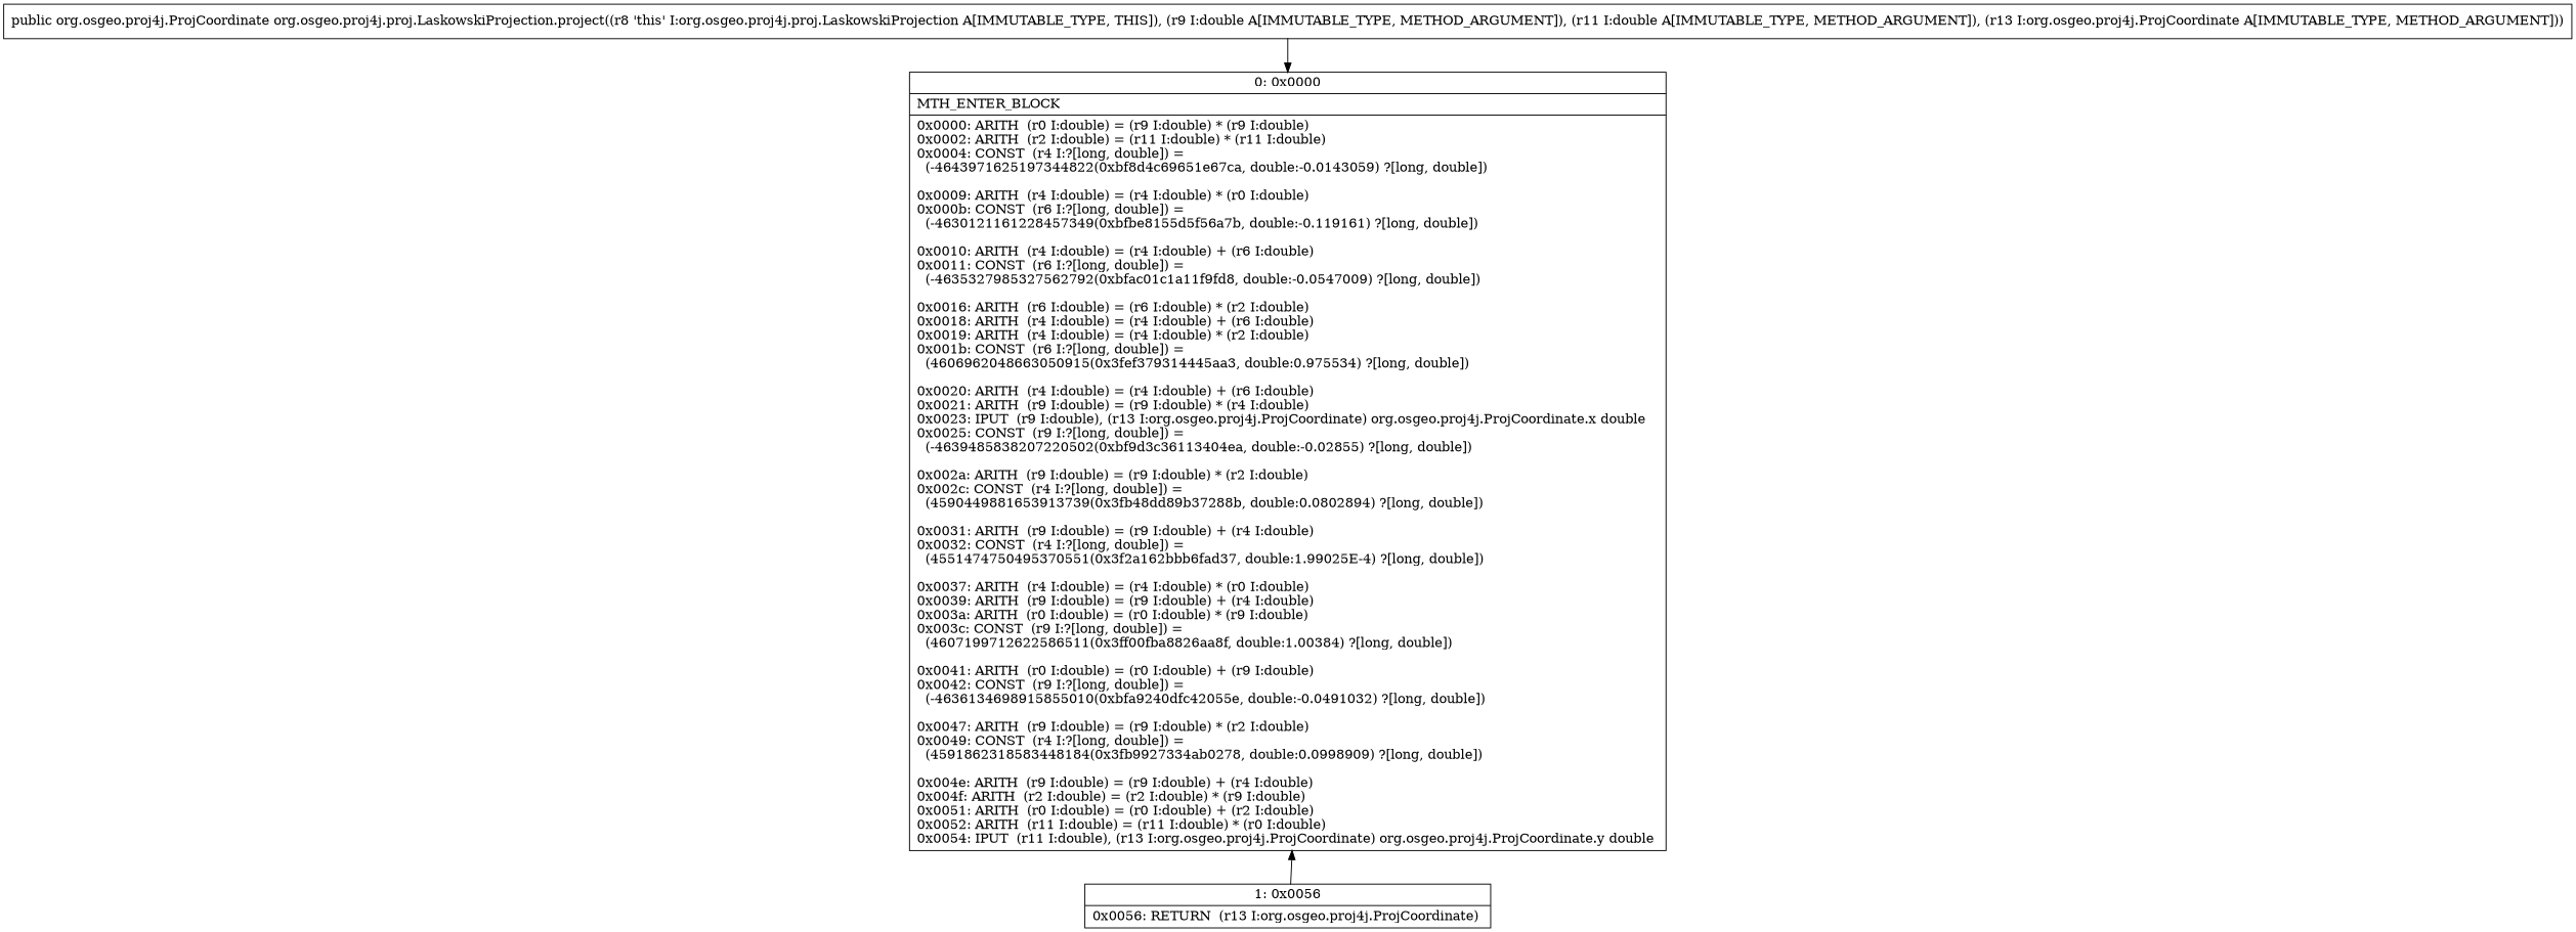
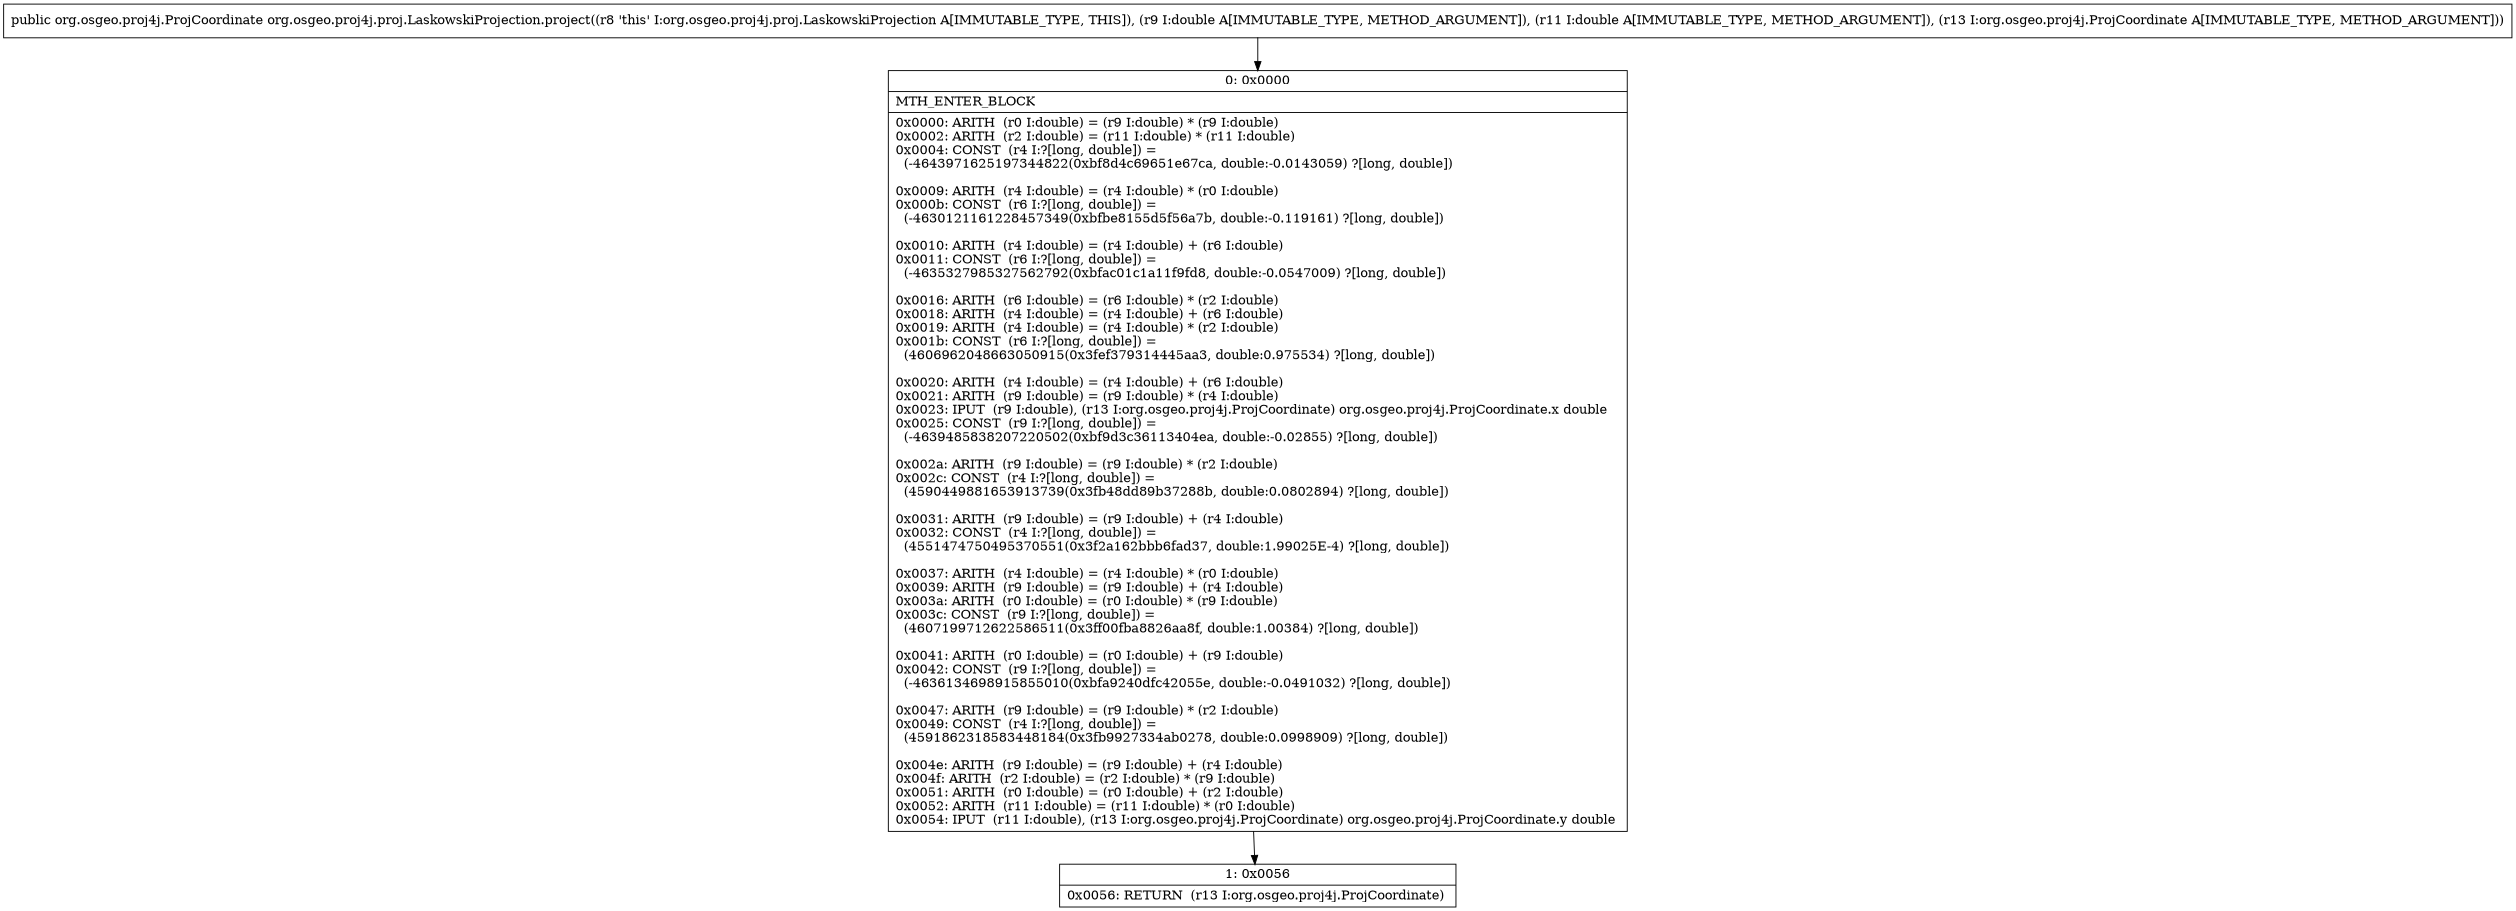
  digraph {
    node [shape=record]
    n1 [label="{0\:\ 0x0000|MTH_ENTER_BLOCK\l|0x0000: ARITH  (r0 I:double) = (r9 I:double) * (r9 I:double) \l0x0002: ARITH  (r2 I:double) = (r11 I:double) * (r11 I:double) \l0x0004: CONST  (r4 I:?[long, double]) = \l  (\-4643971625197344822(0xbf8d4c69651e67ca, double:\-0.0143059) ?[long, double])\l \l0x0009: ARITH  (r4 I:double) = (r4 I:double) * (r0 I:double) \l0x000b: CONST  (r6 I:?[long, double]) = \l  (\-4630121161228457349(0xbfbe8155d5f56a7b, double:\-0.119161) ?[long, double])\l \l0x0010: ARITH  (r4 I:double) = (r4 I:double) + (r6 I:double) \l0x0011: CONST  (r6 I:?[long, double]) = \l  (\-4635327985327562792(0xbfac01c1a11f9fd8, double:\-0.0547009) ?[long, double])\l \l0x0016: ARITH  (r6 I:double) = (r6 I:double) * (r2 I:double) \l0x0018: ARITH  (r4 I:double) = (r4 I:double) + (r6 I:double) \l0x0019: ARITH  (r4 I:double) = (r4 I:double) * (r2 I:double) \l0x001b: CONST  (r6 I:?[long, double]) = \l  (4606962048663050915(0x3fef379314445aa3, double:0.975534) ?[long, double])\l \l0x0020: ARITH  (r4 I:double) = (r4 I:double) + (r6 I:double) \l0x0021: ARITH  (r9 I:double) = (r9 I:double) * (r4 I:double) \l0x0023: IPUT  (r9 I:double), (r13 I:org.osgeo.proj4j.ProjCoordinate) org.osgeo.proj4j.ProjCoordinate.x double \l0x0025: CONST  (r9 I:?[long, double]) = \l  (\-4639485838207220502(0xbf9d3c36113404ea, double:\-0.02855) ?[long, double])\l \l0x002a: ARITH  (r9 I:double) = (r9 I:double) * (r2 I:double) \l0x002c: CONST  (r4 I:?[long, double]) = \l  (4590449881653913739(0x3fb48dd89b37288b, double:0.0802894) ?[long, double])\l \l0x0031: ARITH  (r9 I:double) = (r9 I:double) + (r4 I:double) \l0x0032: CONST  (r4 I:?[long, double]) = \l  (4551474750495370551(0x3f2a162bbb6fad37, double:1.99025E\-4) ?[long, double])\l \l0x0037: ARITH  (r4 I:double) = (r4 I:double) * (r0 I:double) \l0x0039: ARITH  (r9 I:double) = (r9 I:double) + (r4 I:double) \l0x003a: ARITH  (r0 I:double) = (r0 I:double) * (r9 I:double) \l0x003c: CONST  (r9 I:?[long, double]) = \l  (4607199712622586511(0x3ff00fba8826aa8f, double:1.00384) ?[long, double])\l \l0x0041: ARITH  (r0 I:double) = (r0 I:double) + (r9 I:double) \l0x0042: CONST  (r9 I:?[long, double]) = \l  (\-4636134698915855010(0xbfa9240dfc42055e, double:\-0.0491032) ?[long, double])\l \l0x0047: ARITH  (r9 I:double) = (r9 I:double) * (r2 I:double) \l0x0049: CONST  (r4 I:?[long, double]) = \l  (4591862318583448184(0x3fb9927334ab0278, double:0.0998909) ?[long, double])\l \l0x004e: ARITH  (r9 I:double) = (r9 I:double) + (r4 I:double) \l0x004f: ARITH  (r2 I:double) = (r2 I:double) * (r9 I:double) \l0x0051: ARITH  (r0 I:double) = (r0 I:double) + (r2 I:double) \l0x0052: ARITH  (r11 I:double) = (r11 I:double) * (r0 I:double) \l0x0054: IPUT  (r11 I:double), (r13 I:org.osgeo.proj4j.ProjCoordinate) org.osgeo.proj4j.ProjCoordinate.y double \l}"]
    n2 [label="{1\:\ 0x0056|0x0056: RETURN  (r13 I:org.osgeo.proj4j.ProjCoordinate) \l}"]
    n3 [label="{public org.osgeo.proj4j.ProjCoordinate org.osgeo.proj4j.proj.LaskowskiProjection.project((r8 'this' I:org.osgeo.proj4j.proj.LaskowskiProjection A[IMMUTABLE_TYPE, THIS]), (r9 I:double A[IMMUTABLE_TYPE, METHOD_ARGUMENT]), (r11 I:double A[IMMUTABLE_TYPE, METHOD_ARGUMENT]), (r13 I:org.osgeo.proj4j.ProjCoordinate A[IMMUTABLE_TYPE, METHOD_ARGUMENT])) }"]
-   n2 -> n1
+   n1 -> n2
    n3 -> n1
  }
